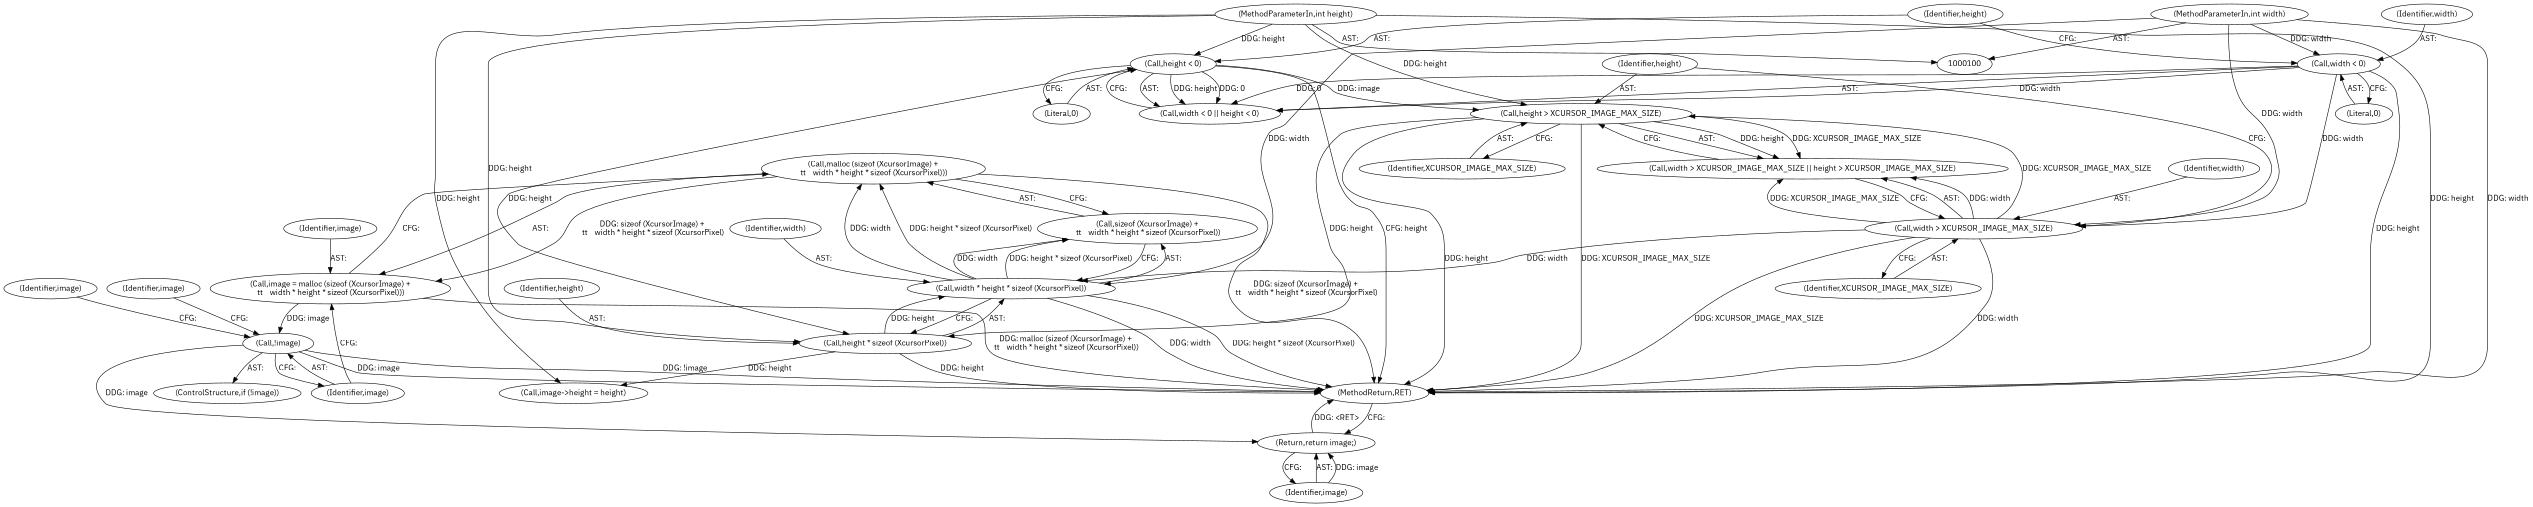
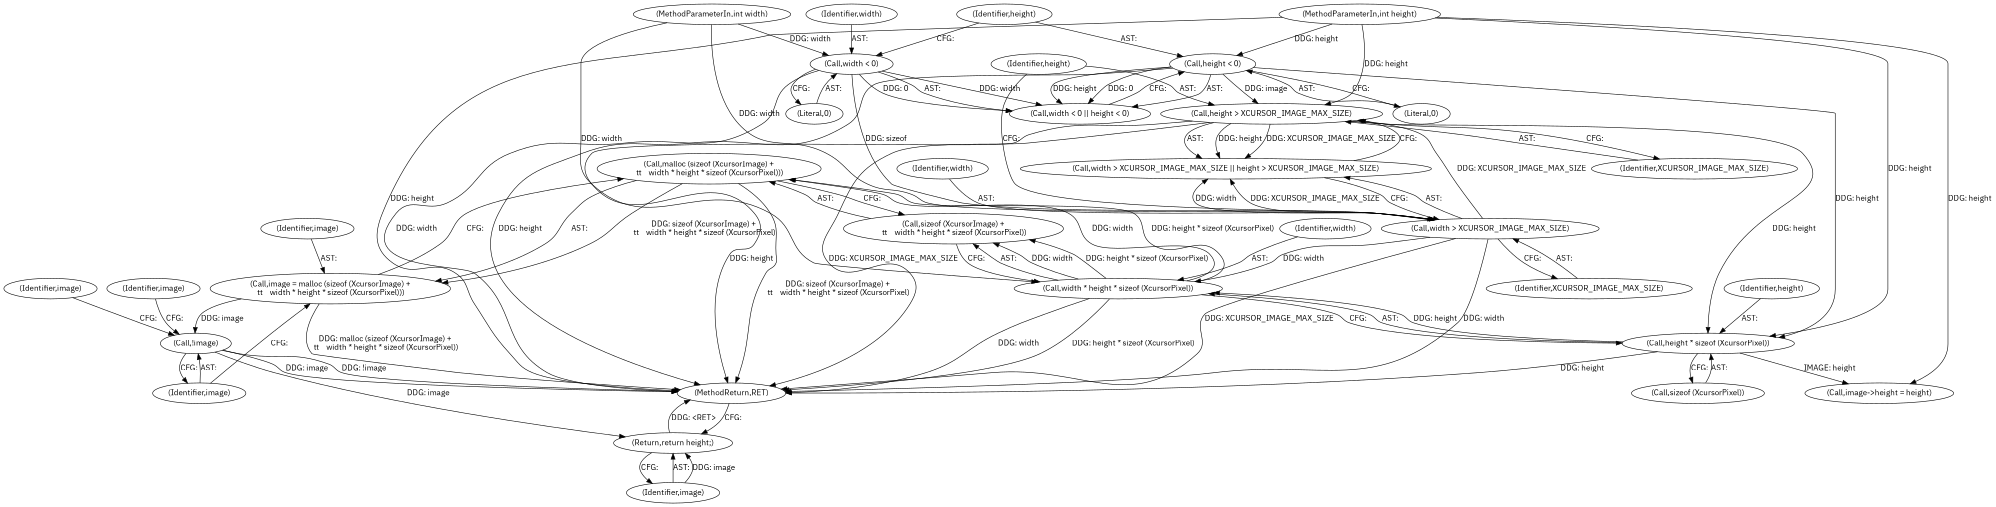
  digraph {
    fontname="IBM Plex Sans"
    node [fontname="IBM Plex Sans"]
    edge [fontname="IBM Plex Sans"]
    n1 [label="(Call,malloc (sizeof (XcursorImage) +\n \t\t    width * height * sizeof (XcursorPixel)))"]
    n2 [label="(Call,image = malloc (sizeof (XcursorImage) +\n \t\t    width * height * sizeof (XcursorPixel)))"]
    n3 [label="(Call,sizeof (XcursorImage) +\n \t\t    width * height * sizeof (XcursorPixel))"]
    n4 [label="(MethodReturn,RET)"]
    n5 [label="(Call,!image)"]
    n6 [label="(Call,width * height * sizeof (XcursorPixel))"]
-   n7 [label="(Return,return image;)"]
+   n7 [label="(Return,return height;)"]
    n8 [label="(Call,height * sizeof (XcursorPixel))"]
+   n9 [label="(Call,sizeof (XcursorPixel))"]
    n10 [label="(Call,image->height = height)"]
    n11 [label="(Call,width > XCURSOR_IMAGE_MAX_SIZE)"]
    n12 [label="(Call,height > XCURSOR_IMAGE_MAX_SIZE)"]
    n13 [label="(Call,width > XCURSOR_IMAGE_MAX_SIZE || height > XCURSOR_IMAGE_MAX_SIZE)"]
    n14 [label="(Identifier,XCURSOR_IMAGE_MAX_SIZE)"]
    n15 [label="(Identifier,XCURSOR_IMAGE_MAX_SIZE)"]
    n16 [label="(Call,width < 0)"]
    n17 [label="(Literal,0)"]
    n18 [label="(Call,width < 0 || height < 0)"]
    n19 [label="(Call,height < 0)"]
    n20 [label="(MethodParameterIn,int width)"]
-   1000100
    n22 [label="(Literal,0)"]
    n23 [label="(MethodParameterIn,int height)"]
-   n24 [label="(ControlStructure,if (!image))"]
    n25 [label="(Identifier,image)"]
    n26 [label="(Identifier,image)"]
    n27 [label="(Identifier,image)"]
    n28 [label="(Identifier,image)"]
    n29 [label="(Identifier,height)"]
    n30 [label="(Identifier,width)"]
    n31 [label="(Identifier,height)"]
    n32 [label="(Identifier,image)"]
    n33 [label="(Identifier,width)"]
    n34 [label="(Identifier,height)"]
    n35 [label="(Identifier,width)"]
    n1 -> n2 [label="AST: "]
    n1 -> n2 [label="DDG: sizeof (XcursorImage) +\n \t\t    width * height * sizeof (XcursorPixel)"]
    n1 -> n3 [label="CFG: "]
    n1 -> n4 [label="DDG: sizeof (XcursorImage) +\n \t\t    width * height * sizeof (XcursorPixel)"]
    n2 -> n1 [label="CFG: "]
    n2 -> n4 [label="DDG: malloc (sizeof (XcursorImage) +\n \t\t    width * height * sizeof (XcursorPixel))"]
    n2 -> n5 [label="DDG: image"]
    n3 -> n1 [label="AST: "]
    n3 -> n6 [label="CFG: "]
    n4 -> n7 [label="CFG: "]
    n5 -> n4 [label="DDG: image"]
    n5 -> n4 [label="DDG: !image"]
    n5 -> n7 [label="DDG: image"]
-   n5 -> n24 [label="AST: "]
    n5 -> n25 [label="CFG: "]
    n6 -> n1 [label="DDG: width"]
    n6 -> n1 [label="DDG: height * sizeof (XcursorPixel)"]
    n6 -> n3 [label="AST: "]
    n6 -> n3 [label="DDG: width"]
    n6 -> n3 [label="DDG: height * sizeof (XcursorPixel)"]
    n6 -> n4 [label="DDG: width"]
    n6 -> n4 [label="DDG: height * sizeof (XcursorPixel)"]
    n6 -> n8 [label="CFG: "]
    n7 -> n4 [label="DDG: <RET>"]
    n7 -> n26 [label="CFG: "]
    n8 -> n4 [label="DDG: height"]
    n8 -> n6 [label="AST: "]
    n8 -> n6 [label="DDG: height"]
-   n8 -> n10 [label="DDG: height"]
+   n8 -> n9 [label="CFG: "]
+   n8 -> n10 [label="IMAGE: height"]
+   n9 -> n8 [label="AST: "]
    n11 -> n4 [label="DDG: width"]
    n11 -> n4 [label="DDG: XCURSOR_IMAGE_MAX_SIZE"]
    n11 -> n6 [label="DDG: width"]
    n11 -> n12 [label="DDG: XCURSOR_IMAGE_MAX_SIZE"]
    n11 -> n13 [label="AST: "]
    n11 -> n13 [label="DDG: width"]
    n11 -> n13 [label="DDG: XCURSOR_IMAGE_MAX_SIZE"]
    n11 -> n14 [label="CFG: "]
    n12 -> n4 [label="DDG: height"]
    n12 -> n4 [label="DDG: XCURSOR_IMAGE_MAX_SIZE"]
    n12 -> n8 [label="DDG: height"]
    n12 -> n13 [label="AST: "]
    n12 -> n13 [label="DDG: height"]
    n12 -> n13 [label="DDG: XCURSOR_IMAGE_MAX_SIZE"]
    n12 -> n15 [label="CFG: "]
    n13 -> n11 [label="CFG: "]
    n13 -> n12 [label="CFG: "]
    n14 -> n11 [label="AST: "]
    n15 -> n12 [label="AST: "]
-   n16 -> n4 [label="DDG: height"]
-   n16 -> n11 [label="DDG: width"]
+   n16 -> n4 [label="DDG: width"]
+   n16 -> n11 [label="DDG: sizeof"]
    n16 -> n17 [label="CFG: "]
    n16 -> n18 [label="AST: "]
    n16 -> n18 [label="DDG: width"]
    n16 -> n18 [label="DDG: 0"]
    n17 -> n16 [label="AST: "]
    n18 -> n19 [label="CFG: "]
-   n19 -> n4 [label="CFG: height"]
+   n19 -> n4 [label="DDG: height"]
    n19 -> n8 [label="DDG: height"]
    n19 -> n12 [label="DDG: image"]
    n19 -> n18 [label="AST: "]
    n19 -> n18 [label="DDG: height"]
    n19 -> n18 [label="DDG: 0"]
    n19 -> n22 [label="CFG: "]
-   n20 -> n4 [label="DDG: width"]
    n20 -> n6 [label="DDG: width"]
    n20 -> n11 [label="DDG: width"]
    n20 -> n16 [label="DDG: width"]
-   n20 -> 1000100 [label="AST: "]
    n22 -> n19 [label="AST: "]
    n23 -> n4 [label="DDG: height"]
    n23 -> n8 [label="DDG: height"]
    n23 -> n10 [label="DDG: height"]
    n23 -> n12 [label="DDG: height"]
    n23 -> n19 [label="DDG: height"]
-   n23 -> 1000100 [label="AST: "]
    n25 -> n2 [label="CFG: "]
    n25 -> n5 [label="AST: "]
    n26 -> n7 [label="AST: "]
    n26 -> n7 [label="DDG: image"]
    n27 -> n5 [label="CFG: "]
    n28 -> n5 [label="CFG: "]
    n29 -> n8 [label="AST: "]
    n30 -> n16 [label="AST: "]
    n31 -> n16 [label="CFG: "]
    n31 -> n19 [label="AST: "]
    n32 -> n2 [label="AST: "]
    n33 -> n6 [label="AST: "]
    n34 -> n11 [label="CFG: "]
    n34 -> n12 [label="AST: "]
    n35 -> n11 [label="AST: "]
  }
